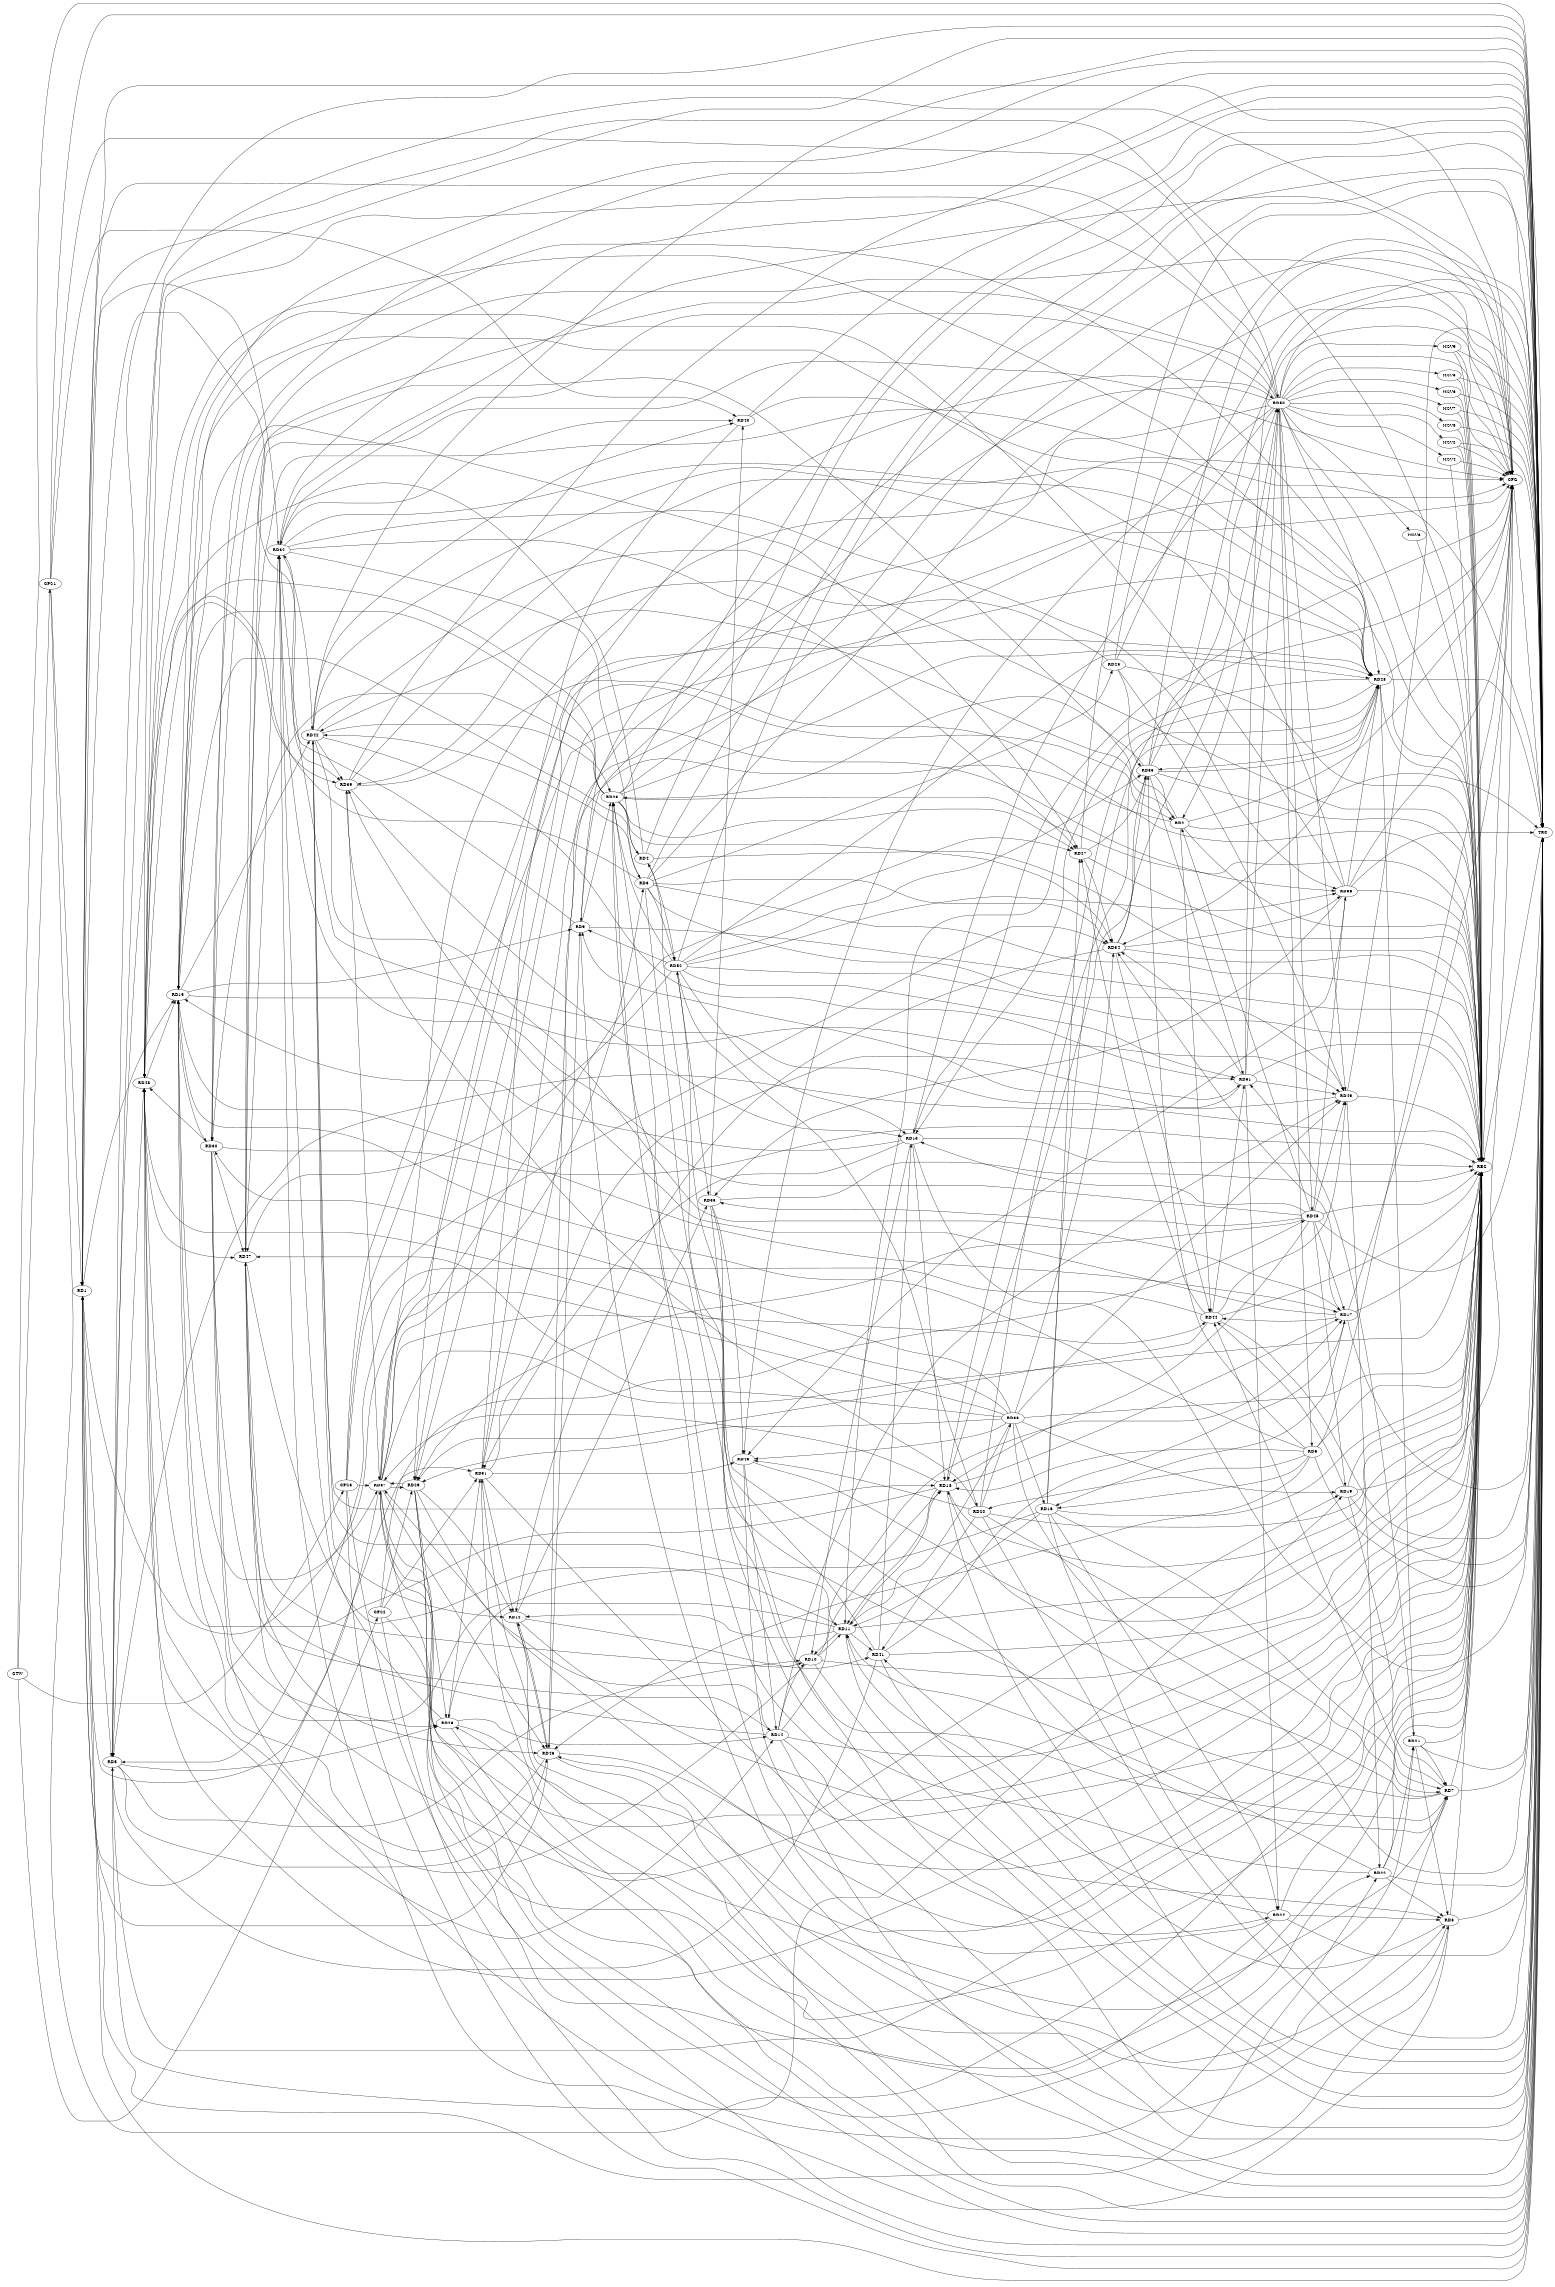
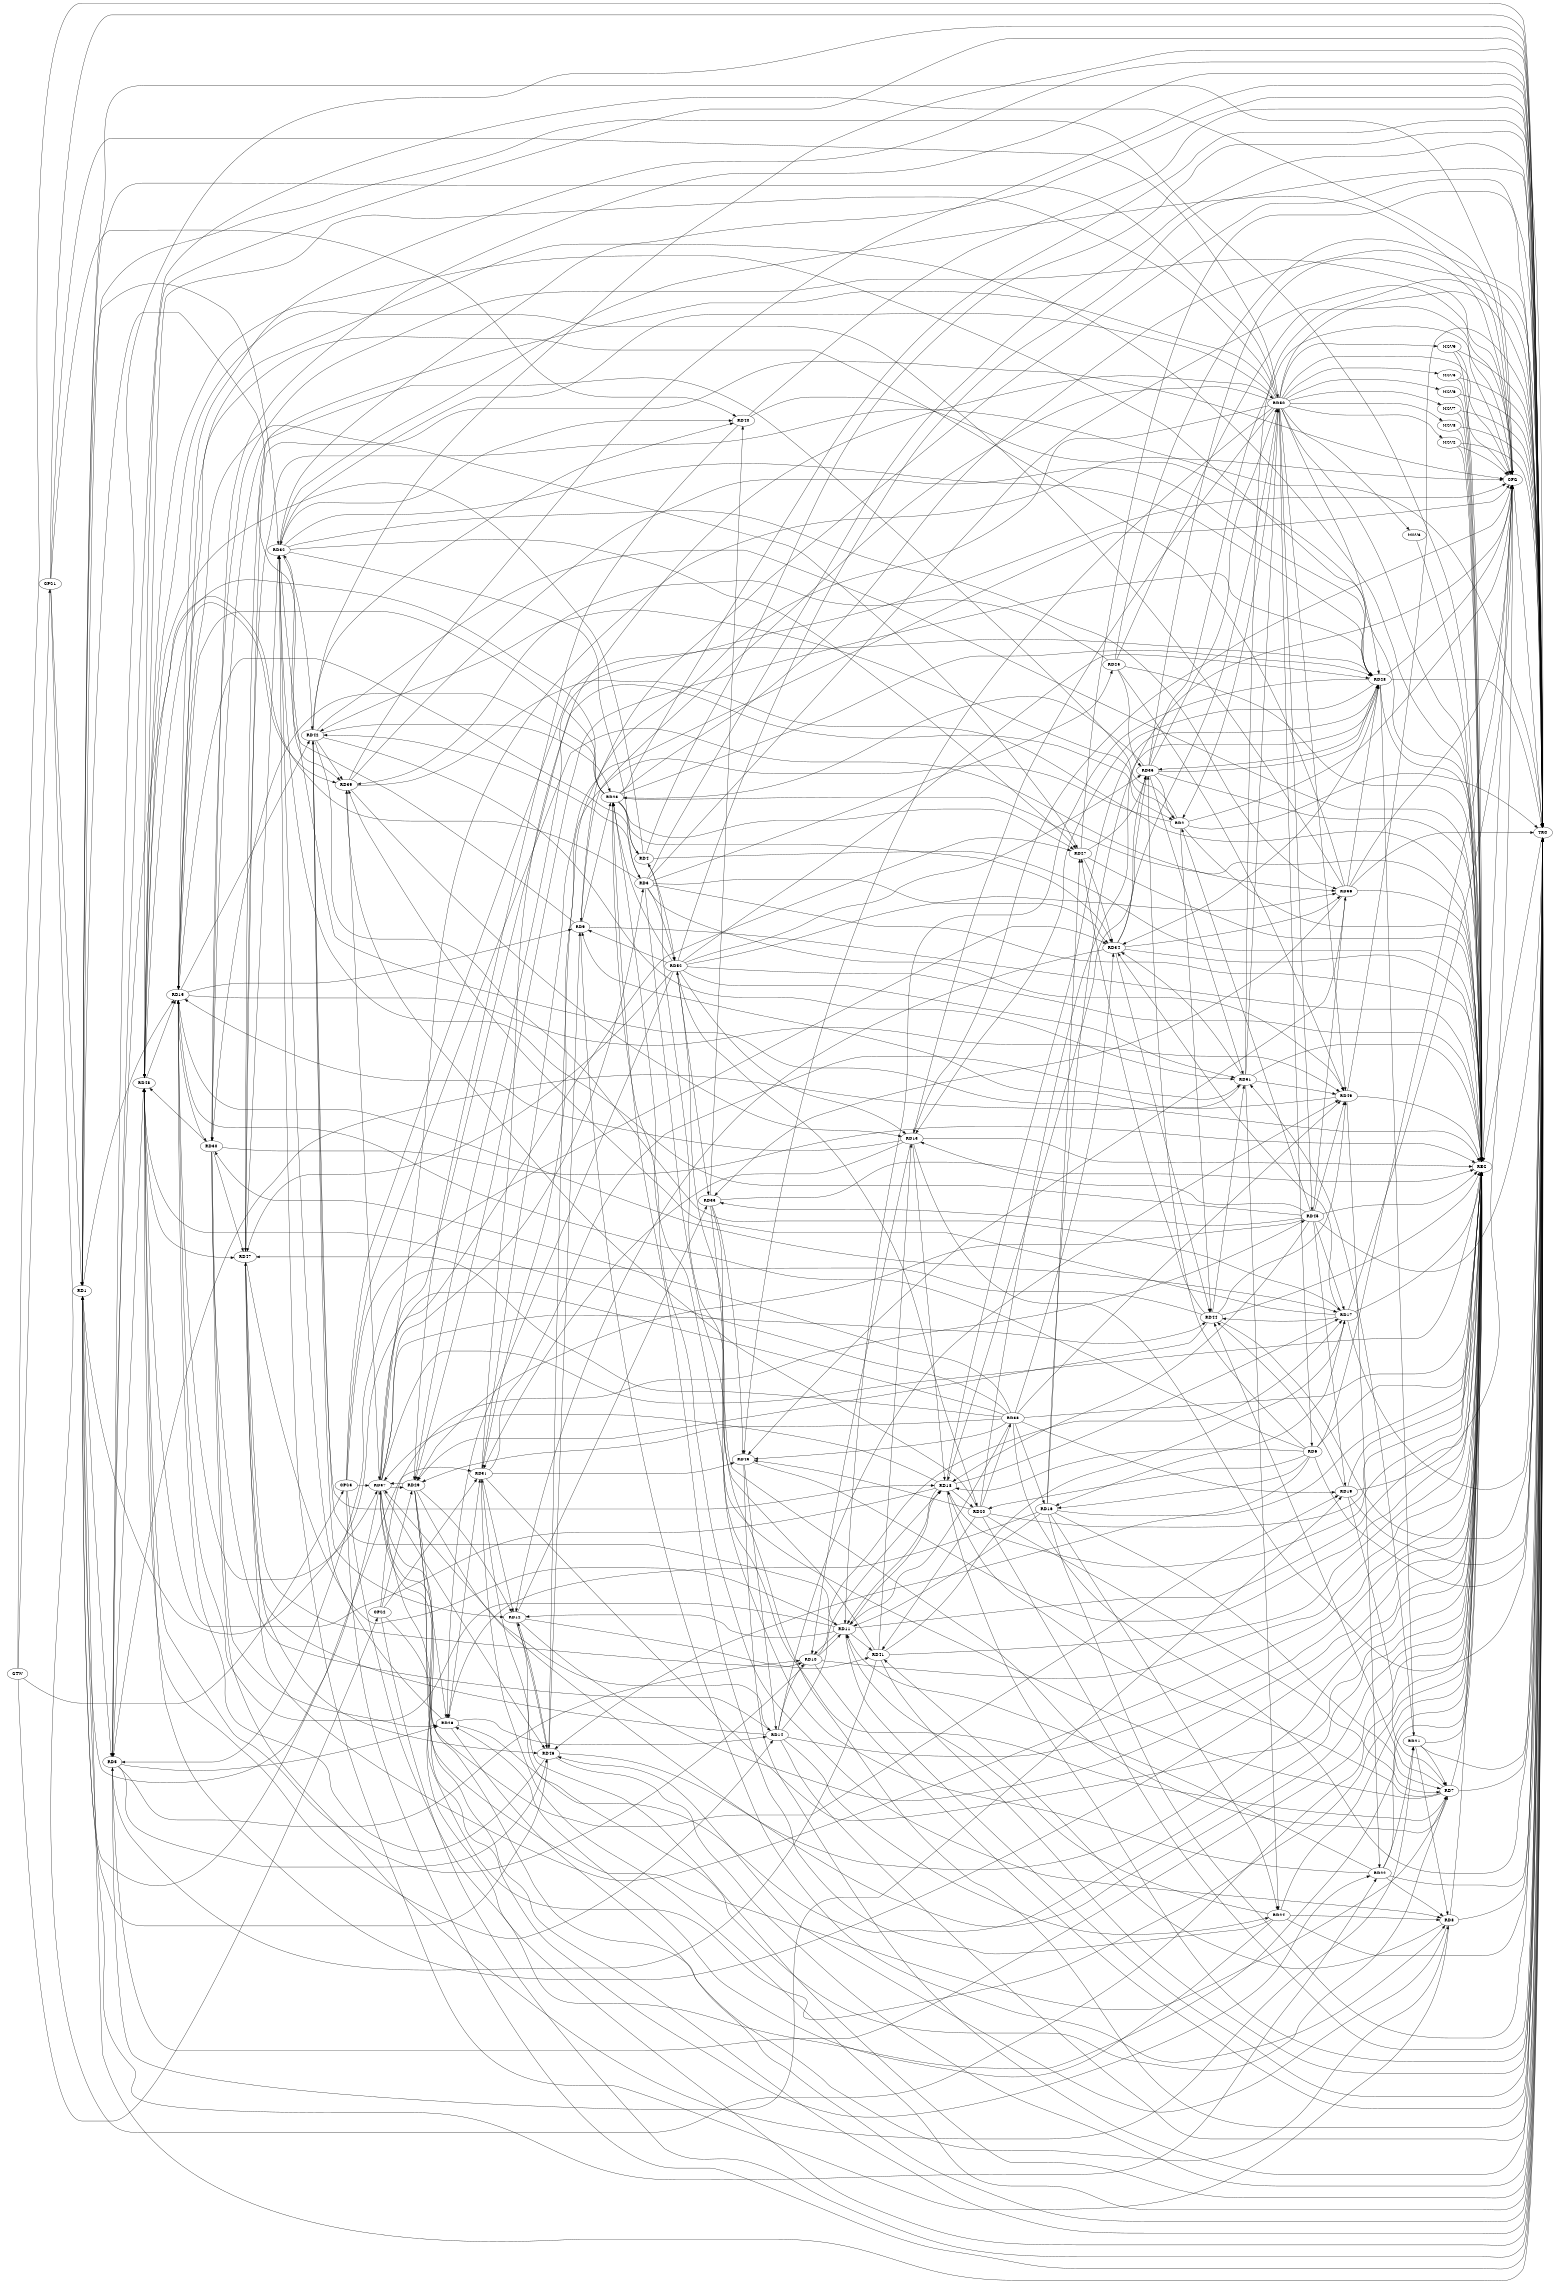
  strict digraph {
    rankdir=LR
    n1 [label=RD1]
    n2 [label=RD5]
    n3 [label=RD15]
    n4 [label=RD22]
    n5 [label=RD31]
    n6 [label=RD32]
    n7 [label=RD39]
    n8 [label=REG]
    n9 [label=CFG]
    n10 [label=TRC]
    n11 [label=RD48]
    n12 [label=RD10]
    n13 [label=RD19]
    n14 [label=RD26]
    n15 [label=RD46]
    n16 [label=RD30]
    n17 [label=RD42]
    n18 [label=RD49]
    n19 [label=RD37]
    n20 [label=RD9]
    n21 [label=RD17]
    n22 [label=RD27]
    n23 [label=RD8]
    n24 [label=RD23]
    n25 [label=RD11]
    n26 [label=RD21]
    n27 [label=RD12]
    n28 [label=RD43]
    n29 [label=RD51]
    n30 [label=RD50]
    n31 [label=RD3]
    n32 [label=RD28]
    n33 [label=RD36]
    n34 [label=RD40]
    n35 [label=RD13]
    n36 [label=RD2]
    n37 [label=RD44]
    n38 [label=RD14]
    n39 [label=RD47]
    n40 [label=RD18]
    n41 [label=RD29]
    n42 [label=RD7]
    n43 [label=RD25]
    n44 [label=RD34]
    n45 [label=RD52]
    n46 [label=RD4]
    n47 [label=RD35]
    n48 [label=RD20]
    n49 [label=RD33]
    n50 [label=RD45]
    n51 [label=RD6]
    n52 [label=RD16]
    n53 [label=RD24]
    n54 [label=RD41]
    n55 [label=RD38]
    n56 [label=MSV2]
    n57 [label=MSV3]
-   n58 [label=MSV4]
    n59 [label=MSV5]
    n60 [label=MSV6]
    n61 [label=MSV7]
    n62 [label=MSV8]
    n63 [label=MSV9]
    n64 [label=CPS1]
    n65 [label=CPS2]
    n66 [label=CPS3]
    n67 [label=GTW]
    n1 -> n2
    n1 -> n3
    n1 -> n4
    n1 -> n5
    n1 -> n6
    n1 -> n7
    n1 -> n8
    n1 -> n9
    n1 -> n10
    n2 -> n8
    n2 -> n9
    n2 -> n10
    n2 -> n11
    n2 -> n12
    n2 -> n13
    n2 -> n14
    n2 -> n15
    n3 -> n8
    n3 -> n10
    n3 -> n16
    n3 -> n17
    n3 -> n18
    n3 -> n19
    n3 -> n20
    n3 -> n21
    n3 -> n22
    n4 -> n8
    n4 -> n10
    n4 -> n23
    n4 -> n24
    n4 -> n25
    n4 -> n26
    n5 -> n8
    n5 -> n9
    n5 -> n10
    n5 -> n27
    n5 -> n28
    n5 -> n29
    n5 -> n30
    n6 -> n8
    n6 -> n9
    n6 -> n10
    n6 -> n17
    n6 -> n22
    n6 -> n31
    n6 -> n32
    n6 -> n33
    n6 -> n34
    n7 -> n8
    n7 -> n10
    n7 -> n19
    n7 -> n32
    n7 -> n35
    n8 -> n9
    n9 -> n10
    n10 -> n8
    n11 -> n3
    n11 -> n7
    n11 -> n8
    n11 -> n10
    n11 -> n32
    n11 -> n38
    n11 -> n39
    n12 -> n8
    n12 -> n10
    n12 -> n11
    n12 -> n21
    n12 -> n25
    n13 -> n8
    n13 -> n9
    n13 -> n10
    n13 -> n37
    n13 -> n42
    n14 -> n5
    n14 -> n6
    n14 -> n8
    n14 -> n10
    n14 -> n38
    n15 -> n1
    n15 -> n3
    n15 -> n8
    n15 -> n10
    n15 -> n20
    n15 -> n27
    n16 -> n8
    n16 -> n9
    n16 -> n10
    n16 -> n11
    n16 -> n14
    n16 -> n26
    n16 -> n38
    n16 -> n39
    n17 -> n7
    n17 -> n8
    n17 -> n10
    n17 -> n21
    n17 -> n24
    n17 -> n27
    n17 -> n29
-   n17 -> n32
    n17 -> n34
    n17 -> n40
    n18 -> n4
    n18 -> n8
    n18 -> n10
    n18 -> n20
    n19 -> n1
    n19 -> n4
    n19 -> n8
    n19 -> n9
    n19 -> n10
    n19 -> n13
    n19 -> n15
    n19 -> n22
    n19 -> n31
    n19 -> n36
    n19 -> n37
    n19 -> n41
    n20 -> n6
    n20 -> n8
    n20 -> n10
    n20 -> n23
    n20 -> n24
    n21 -> n7
    n21 -> n8
    n21 -> n9
    n21 -> n10
    n21 -> n37
    n21 -> n44
    n21 -> n52
    n22 -> n8
    n22 -> n10
    n22 -> n44
    n22 -> n47
    n23 -> n6
    n23 -> n8
    n23 -> n10
    n23 -> n15
    n23 -> n54
    n24 -> n3
    n24 -> n8
    n24 -> n9
    n24 -> n10
    n24 -> n11
    n24 -> n16
    n24 -> n22
    n24 -> n23
    n24 -> n32
    n24 -> n44
    n24 -> n46
    n25 -> n3
    n25 -> n8
    n25 -> n10
    n25 -> n12
    n25 -> n17
    n25 -> n27
    n25 -> n40
    n25 -> n54
    n26 -> n8
    n26 -> n10
    n26 -> n23
    n26 -> n29
    n26 -> n42
    n27 -> n8
    n27 -> n10
    n27 -> n15
    n27 -> n49
    n27 -> n54
    n28 -> n8
    n28 -> n10
    n28 -> n38
    n29 -> n2
    n29 -> n8
    n29 -> n10
    n29 -> n18
    n29 -> n30
    n29 -> n44
    n29 -> n53
    n30 -> n1
    n30 -> n6
    n30 -> n8
    n30 -> n9
    n30 -> n10
    n30 -> n11
    n30 -> n15
    n30 -> n18
    n30 -> n20
    n30 -> n28
    n30 -> n32
    n30 -> n35
    n30 -> n36
    n30 -> n39
    n30 -> n50
    n30 -> n51
    n30 -> n56
    n30 -> n57
-   n30 -> n58
    n30 -> n59
    n30 -> n60
    n30 -> n61
    n30 -> n62
    n30 -> n63
    n31 -> n2
    n31 -> n8
    n31 -> n9
    n31 -> n10
    n31 -> n17
    n31 -> n18
    n31 -> n42
    n31 -> n43
    n31 -> n44
    n31 -> n45
    n32 -> n8
    n32 -> n9
    n32 -> n10
    n32 -> n25
    n32 -> n26
    n32 -> n35
    n32 -> n41
    n32 -> n44
    n32 -> n47
    n33 -> n3
    n33 -> n8
    n33 -> n9
    n33 -> n10
    n33 -> n11
    n33 -> n28
    n33 -> n32
    n33 -> n49
    n34 -> n8
    n34 -> n10
    n34 -> n41
    n35 -> n3
    n35 -> n5
    n35 -> n8
    n35 -> n9
    n35 -> n10
    n35 -> n12
    n35 -> n40
    n36 -> n5
    n36 -> n8
    n36 -> n9
    n36 -> n10
    n36 -> n16
    n36 -> n17
    n36 -> n37
    n37 -> n2
    n37 -> n8
    n37 -> n10
    n37 -> n18
    n37 -> n22
    n37 -> n29
    n37 -> n41
    n38 -> n8
    n38 -> n10
    n38 -> n12
    n38 -> n18
    n38 -> n19
    n38 -> n39
    n38 -> n40
    n38 -> n53
    n39 -> n6
    n39 -> n8
    n39 -> n9
    n39 -> n10
    n39 -> n12
    n39 -> n15
    n39 -> n25
    n40 -> n8
    n40 -> n10
    n40 -> n11
    n40 -> n19
    n40 -> n21
    n40 -> n25
    n40 -> n32
+   n40 -> n48
    n41 -> n8
    n41 -> n9
    n41 -> n10
    n41 -> n14
    n41 -> n19
    n41 -> n23
    n41 -> n27
    n42 -> n5
    n42 -> n8
    n42 -> n10
    n42 -> n19
    n42 -> n37
    n42 -> n40
    n42 -> n46
    n43 -> n7
    n43 -> n8
    n43 -> n9
    n43 -> n10
    n43 -> n18
    n43 -> n47
    n44 -> n8
    n44 -> n27
    n44 -> n30
    n44 -> n33
    n44 -> n37
    n44 -> n47
    n45 -> n8
    n45 -> n10
+   n45 -> n14
    n45 -> n20
    n45 -> n24
    n45 -> n29
    n45 -> n32
    n45 -> n33
    n45 -> n35
    n45 -> n39
    n45 -> n47
    n45 -> n48
    n45 -> n49
    n46 -> n3
    n46 -> n8
    n46 -> n10
    n46 -> n11
    n46 -> n45
    n47 -> n8
    n47 -> n9
    n47 -> n10
    n47 -> n24
    n47 -> n29
    n47 -> n30
    n47 -> n32
    n47 -> n36
    n47 -> n40
    n48 -> n7
    n48 -> n8
    n48 -> n10
    n48 -> n28
    n48 -> n32
    n48 -> n42
    n48 -> n54
    n48 -> n55
    n49 -> n8
    n49 -> n10
    n49 -> n28
    n49 -> n34
    n49 -> n42
    n50 -> n6
    n50 -> n8
    n50 -> n10
    n50 -> n13
    n50 -> n18
    n50 -> n21
    n50 -> n33
    n50 -> n35
    n50 -> n36
    n50 -> n40
    n50 -> n41
    n50 -> n49
    n51 -> n3
    n51 -> n8
    n51 -> n9
    n51 -> n10
    n51 -> n15
    n51 -> n40
    n51 -> n47
    n51 -> n48
    n51 -> n52
    n52 -> n8
    n52 -> n9
    n52 -> n10
    n52 -> n14
    n52 -> n22
    n52 -> n25
    n52 -> n42
    n52 -> n53
    n53 -> n8
    n53 -> n10
    n53 -> n14
    n53 -> n23
    n53 -> n24
    n53 -> n25
    n54 -> n2
    n54 -> n8
    n54 -> n10
    n54 -> n21
    n54 -> n35
    n54 -> n45
    n55 -> n1
    n55 -> n8
    n55 -> n10
    n55 -> n11
    n55 -> n13
    n55 -> n16
    n55 -> n18
    n55 -> n25
    n55 -> n28
    n55 -> n39
    n55 -> n41
    n55 -> n44
    n55 -> n52
    n56 -> n8
    n56 -> n9
    n56 -> n10
    n57 -> n8
-   n58 -> n8
-   n58 -> n9
    n59 -> n8
    n59 -> n10
    n60 -> n8
    n60 -> n10
    n61 -> n8
    n61 -> n10
    n62 -> n8
    n62 -> n10
    n63 -> n8
    n63 -> n9
    n63 -> n10
    n64 -> n1
    n64 -> n8
    n64 -> n10
    n64 -> n30
    n64 -> n34
    n65 -> n5
    n65 -> n8
    n65 -> n10
    n65 -> n41
    n65 -> n50
    n66 -> n8
    n66 -> n10
    n66 -> n19
    n66 -> n32
    n66 -> n33
    n66 -> n44
    n67 -> n10
    n67 -> n64
    n67 -> n65
    n67 -> n66
  }
